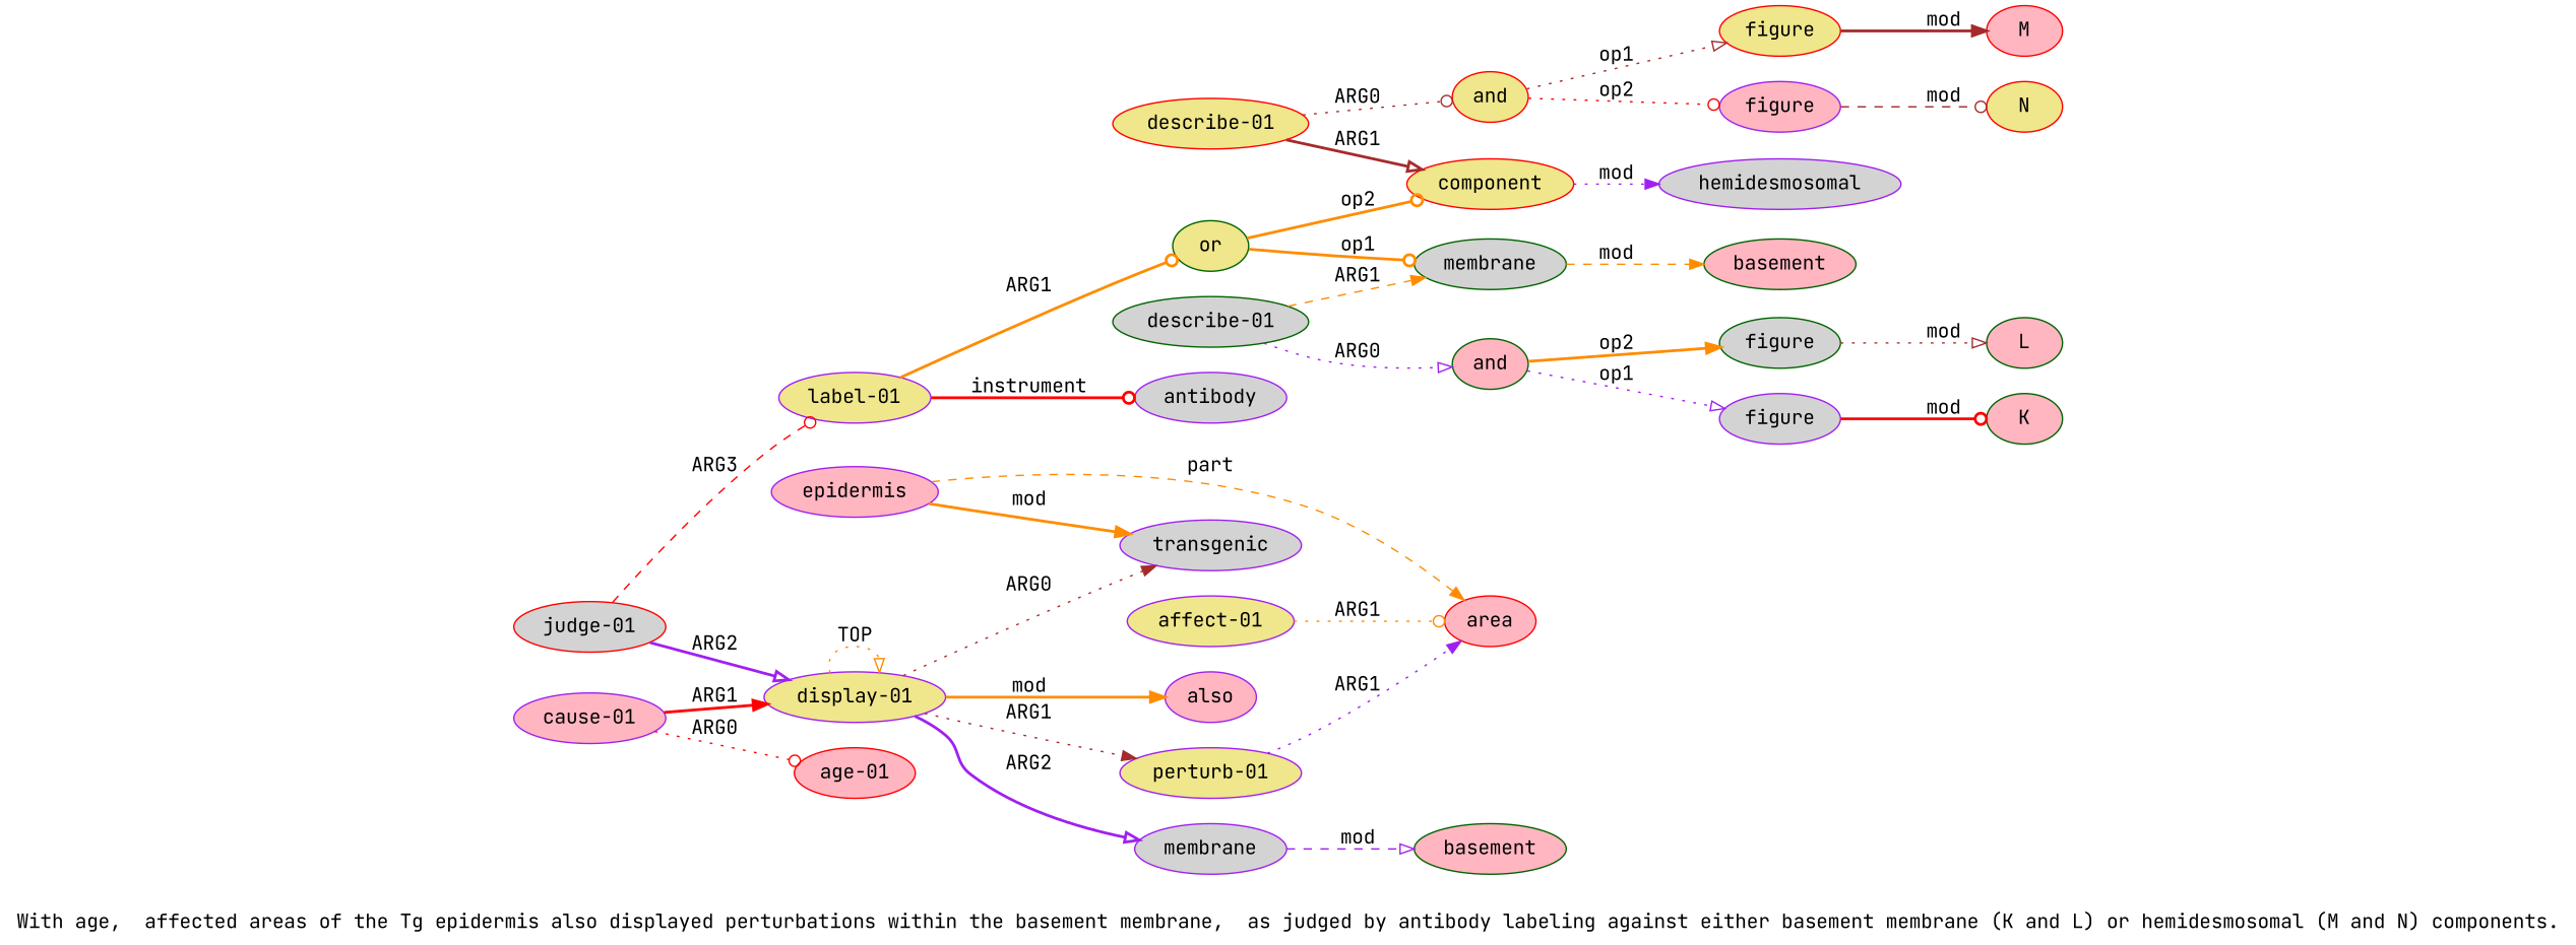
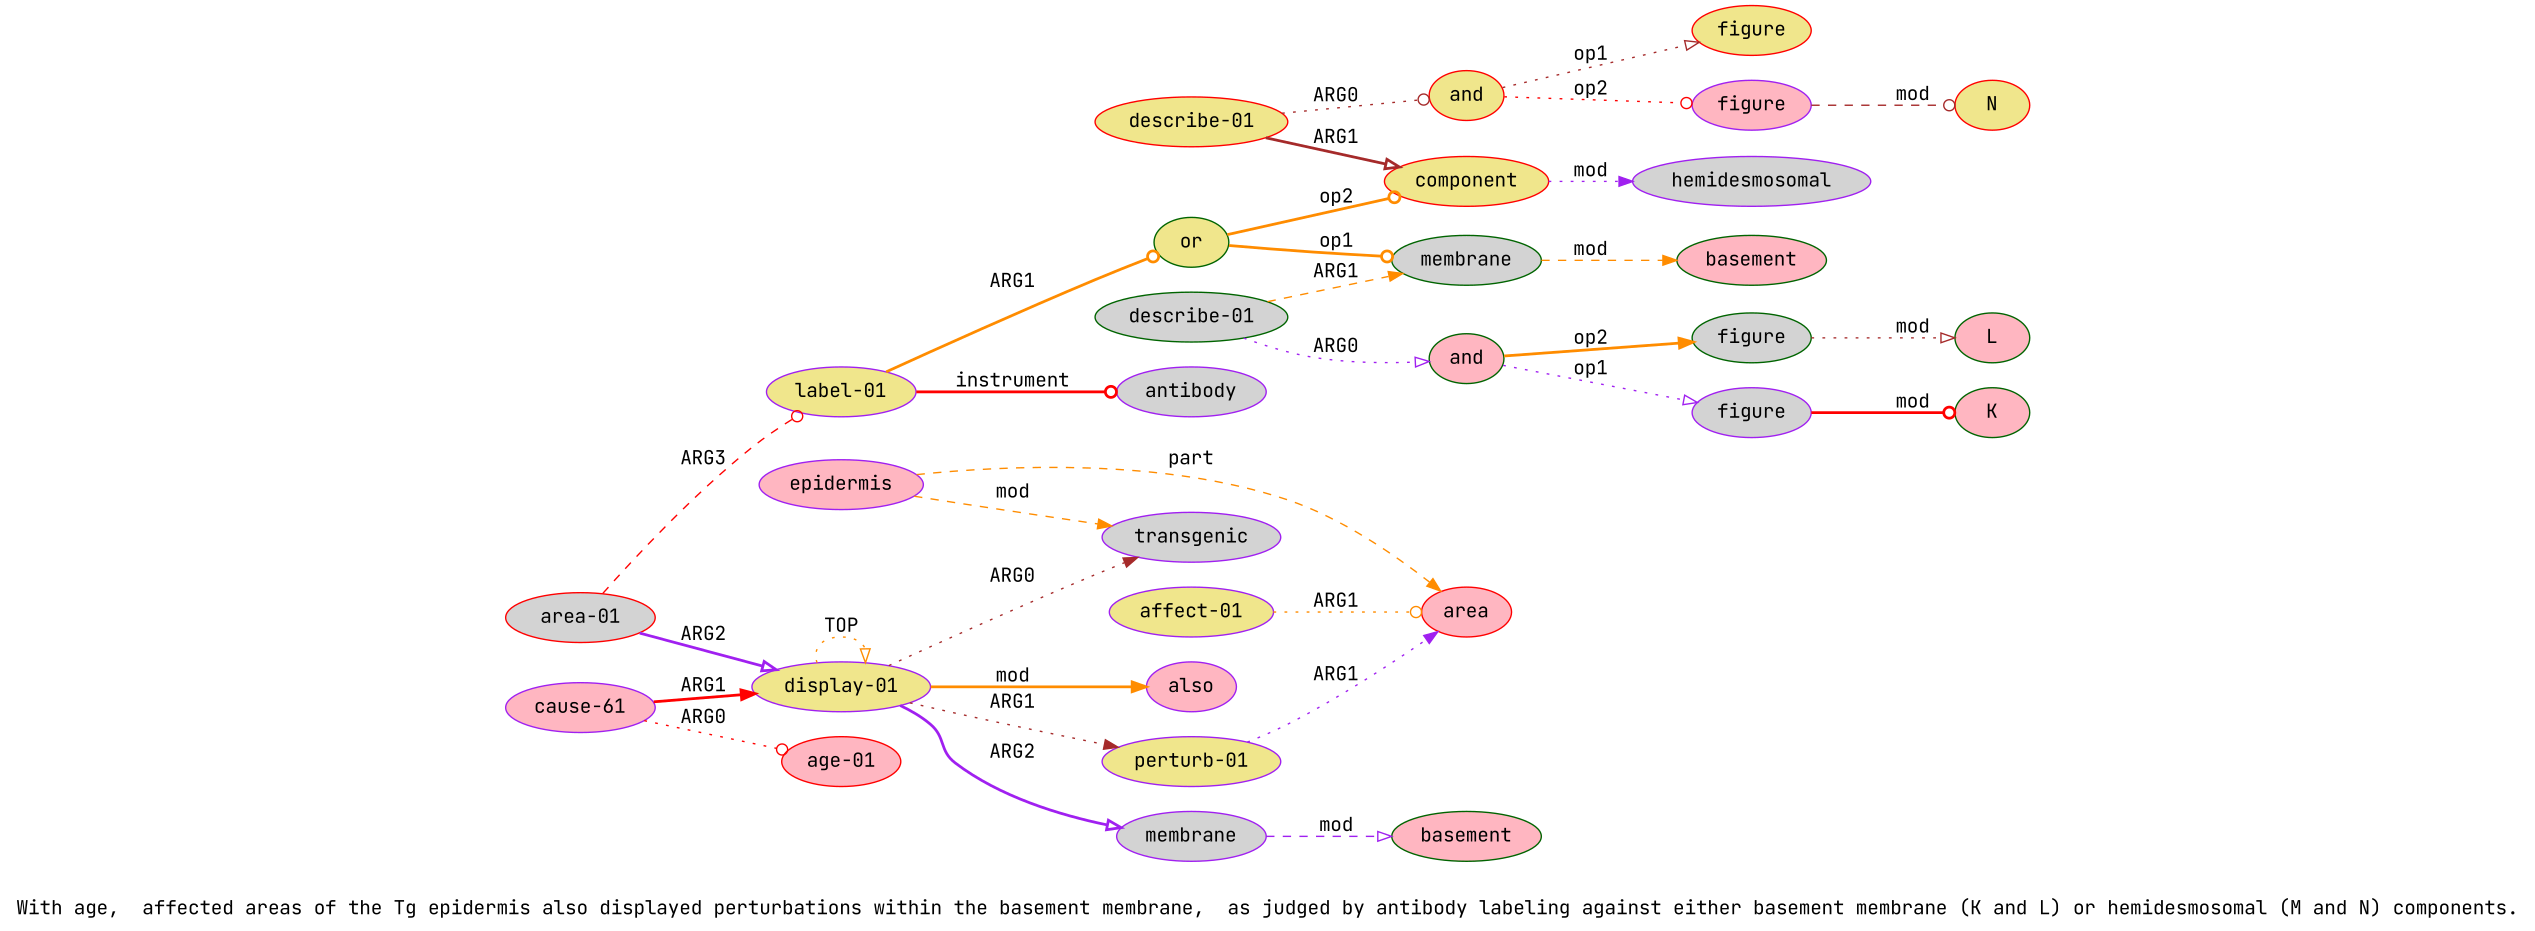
  digraph {
    fontname="JetBrains Mono"
    label="With age,  affected areas of the Tg epidermis also displayed perturbations within the basement membrane,  as judged by antibody labeling against either basement membrane (K and L) or hemidesmosomal (M and N) components."
    rankdir=LR
    node [color=purple fillcolor=lightpink fontname="JetBrains Mono" gold_ind=-1 gold_label=figure style=filled test_ind=-1 test_label=figure]
    edge [arrowhead=normal color=darkorange fontname="JetBrains Mono" gold_label=mod style=dotted test_label=mod]
    n1 [color=red fillcolor=khaki gold_ind=20 gold_label="describe-01" label="describe-01" test_ind=20 test_label="describe-01"]
    n2 [color=red fillcolor=khaki gold_ind=21 gold_label=and label=and test_ind=21 test_label=and]
    n3 [color=red fillcolor=khaki gold_ind=18 gold_label=component label=component test_ind=18 test_label=component]
    n4 [color=red fillcolor=khaki gold_ind=22 label=figure test_ind=22]
    n5 [gold_ind=23 label=figure test_ind=23]
    n6 [fillcolor=lightgrey gold_ind=19 gold_label=hemidesmosomal label=hemidesmosomal test_ind=19 test_label=hemidesmosomal]
-   n7 [color=red gold_label=M label=M test_label=M]
    n8 [color=red fillcolor=khaki gold_label=N label=N test_label=N]
    n9 [fillcolor=lightgrey gold_ind=24 gold_label=antibody label=antibody test_ind=24 test_label=antibody]
-   n10 [gold_ind=25 gold_label="cause-01" label="cause-01" test_ind=25 test_label="cause-01"]
+   n10 [gold_ind=25 gold_label="cause-01" label="cause-61" test_ind=25 test_label="cause-01"]
    n11 [color=red gold_ind=26 gold_label="age-01" label="age-01" test_ind=26 test_label="age-01"]
    n12 [fillcolor=khaki gold_ind=0 gold_label="display-01" label="display-01" test_ind=0 test_label="display-01"]
    n13 [fillcolor=khaki gold_ind=5 gold_label="perturb-01" label="perturb-01" test_ind=5 test_label="perturb-01"]
    n14 [fillcolor=lightgrey gold_ind=6 gold_label=membrane label=membrane test_ind=6 test_label=membrane]
    n15 [gold_ind=8 gold_label=also label=also test_ind=8 test_label=also]
    n16 [fillcolor=lightgrey gold_ind=4 gold_label=transgenic label=transgenic test_ind=4 test_label=transgenic]
    n17 [color=red gold_ind=1 gold_label=area label=area test_ind=1 test_label=area]
    n18 [color=darkgreen gold_ind=7 gold_label=basement label=basement test_ind=7 test_label=basement]
    n19 [color=darkgreen gold_ind=15 gold_label=and label=and test_ind=15 test_label=and]
    n20 [color=darkgreen fillcolor=lightgrey gold_ind=17 label=figure test_ind=17]
    n21 [fillcolor=lightgrey gold_ind=16 label=figure test_ind=16]
    n22 [color=darkgreen gold_label=L label=L test_label=L]
    n23 [color=darkgreen gold_label=K label=K test_label=K]
    n24 [color=darkgreen fillcolor=lightgrey gold_ind=14 gold_label="describe-01" label="describe-01" test_ind=14 test_label="describe-01"]
    n25 [color=darkgreen fillcolor=lightgrey gold_ind=12 gold_label=membrane label=membrane test_ind=12 test_label=membrane]
    n26 [color=darkgreen gold_ind=13 gold_label=basement label=basement test_ind=13 test_label=basement]
    n27 [color=darkgreen fillcolor=khaki gold_ind=11 gold_label=or label=or test_ind=11 test_label=or]
    n28 [fillcolor=khaki gold_ind=10 gold_label="label-01" label="label-01" test_ind=10 test_label="label-01"]
    n29 [gold_ind=3 gold_label=epidermis label=epidermis test_ind=3 test_label=epidermis]
    n30 [fillcolor=khaki gold_ind=2 gold_label="affect-01" label="affect-01" test_ind=2 test_label="affect-01"]
-   n31 [color=red fillcolor=lightgrey gold_ind=9 gold_label="judge-01" label="judge-01" test_ind=9 test_label="judge-01"]
+   n31 [color=red fillcolor=lightgrey gold_ind=9 gold_label="judge-01" label="area-01" test_ind=9 test_label="judge-01"]
    n1 -> n2 [arrowhead=odot color=brown gold_label=ARG0 label=ARG0 test_label=ARG0]
    n1 -> n3 [arrowhead=onormal color=brown gold_label=ARG1 label=ARG1 style=bold test_label=ARG1]
    n2 -> n4 [arrowhead=onormal color=brown gold_label=op1 label=op1 test_label=op1]
    n2 -> n5 [arrowhead=odot color=red gold_label=op2 label=op2 test_label=op2]
    n3 -> n6 [color=purple label=mod]
-   n4 -> n7 [color=brown label=mod style=bold]
    n5 -> n8 [arrowhead=odot color=brown label=mod style=dashed]
    n10 -> n11 [arrowhead=odot color=red gold_label=ARG0 label=ARG0 test_label=ARG0]
    n10 -> n12 [color=red gold_label=ARG1 label=ARG1 style=bold test_label=ARG1]
    n12 -> n12 [arrowhead=onormal gold_label=TOP label=TOP test_label=TOP]
    n12 -> n13 [color=brown gold_label=ARG1 label=ARG1 test_label=ARG1]
    n12 -> n14 [arrowhead=onormal color=purple gold_label=ARG2 label=ARG2 style=bold test_label=ARG2]
    n12 -> n15 [label=mod style=bold]
    n12 -> n16 [color=brown gold_label=ARG0 label=ARG0 test_label=ARG0]
    n13 -> n17 [color=purple gold_label=ARG1 label=ARG1 test_label=ARG1]
    n14 -> n18 [arrowhead=onormal color=purple label=mod style=dashed]
    n19 -> n20 [gold_label=op2 label=op2 style=bold test_label=op2]
    n19 -> n21 [arrowhead=onormal color=purple gold_label=op1 label=op1 test_label=op1]
    n20 -> n22 [arrowhead=onormal color=brown label=mod]
    n21 -> n23 [arrowhead=odot color=red label=mod style=bold]
    n24 -> n19 [arrowhead=onormal color=purple gold_label=ARG0 label=ARG0 test_label=ARG0]
    n24 -> n25 [gold_label=ARG1 label=ARG1 style=dashed test_label=ARG1]
    n25 -> n26 [label=mod style=dashed]
    n27 -> n3 [arrowhead=odot gold_label=op2 label=op2 style=bold test_label=op2]
    n27 -> n25 [arrowhead=odot gold_label=op1 label=op1 style=bold test_label=op1]
    n28 -> n9 [arrowhead=odot color=red gold_label=instrument label=instrument style=bold test_label=instrument]
    n28 -> n27 [arrowhead=odot gold_label=ARG1 label=ARG1 style=bold test_label=ARG1]
-   n29 -> n16 [label=mod style=bold]
+   n29 -> n16 [label=mod style=dashed]
    n29 -> n17 [gold_label=part label=part style=dashed test_label=part]
    n30 -> n17 [arrowhead=odot gold_label=ARG1 label=ARG1 test_label=ARG1]
    n31 -> n12 [arrowhead=onormal color=purple gold_label=ARG2 label=ARG2 style=bold test_label=ARG2]
    n31 -> n28 [arrowhead=odot color=red gold_label=ARG3 label=ARG3 style=dashed test_label=ARG3]
  }
